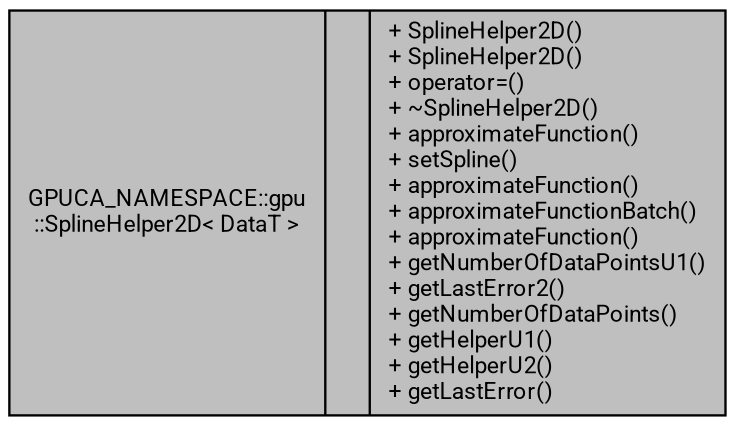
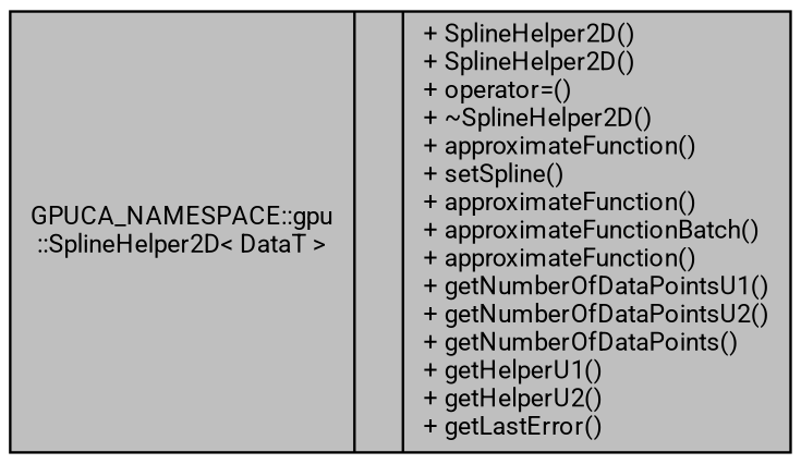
  digraph {
    rankdir=LR
    fontname=Roboto
-   n1 [color=black fillcolor=grey75 fontcolor=black fontname=Roboto fontsize=10 height=0.2 label="{GPUCA_NAMESPACE::gpu\l::SplineHelper2D\< DataT \>\n||+ SplineHelper2D()\l+ SplineHelper2D()\l+ operator=()\l+ ~SplineHelper2D()\l+ approximateFunction()\l+ setSpline()\l+ approximateFunction()\l+ approximateFunctionBatch()\l+ approximateFunction()\l+ getNumberOfDataPointsU1()\l+ getLastError2()\l+ getNumberOfDataPoints()\l+ getHelperU1()\l+ getHelperU2()\l+ getLastError()\l}" shape=record style=filled width=0.4]
+   n1 [color=black fillcolor=grey75 fontcolor=black fontname=Roboto fontsize=10 height=0.2 label="{GPUCA_NAMESPACE::gpu\l::SplineHelper2D\< DataT \>\n||+ SplineHelper2D()\l+ SplineHelper2D()\l+ operator=()\l+ ~SplineHelper2D()\l+ approximateFunction()\l+ setSpline()\l+ approximateFunction()\l+ approximateFunctionBatch()\l+ approximateFunction()\l+ getNumberOfDataPointsU1()\l+ getNumberOfDataPointsU2()\l+ getNumberOfDataPoints()\l+ getHelperU1()\l+ getHelperU2()\l+ getLastError()\l}" shape=record style=filled width=0.4]
  }
